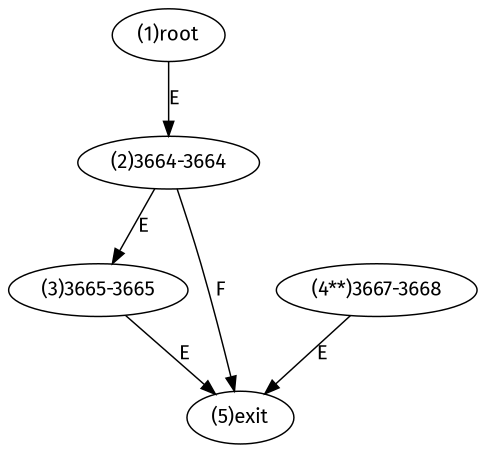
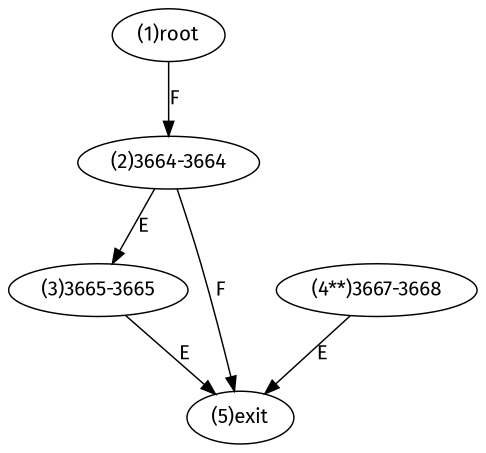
  digraph {
    fontname="Fira Sans"
    node [fontname="Fira Sans"]
    edge [fontname="Fira Sans"]
    n1 [label="(1)root"]
    n2 [label="(2)3664-3664"]
    n3 [label="(3)3665-3665"]
    n4 [label="(5)exit"]
    n5 [label="(4**)3667-3668"]
-   n1 -> n2 [label=E]
+   n1 -> n2 [label=F]
    n2 -> n3 [label=E]
    n2 -> n4 [label=F]
    n3 -> n4 [label=E]
    n5 -> n4 [label=E]
  }
